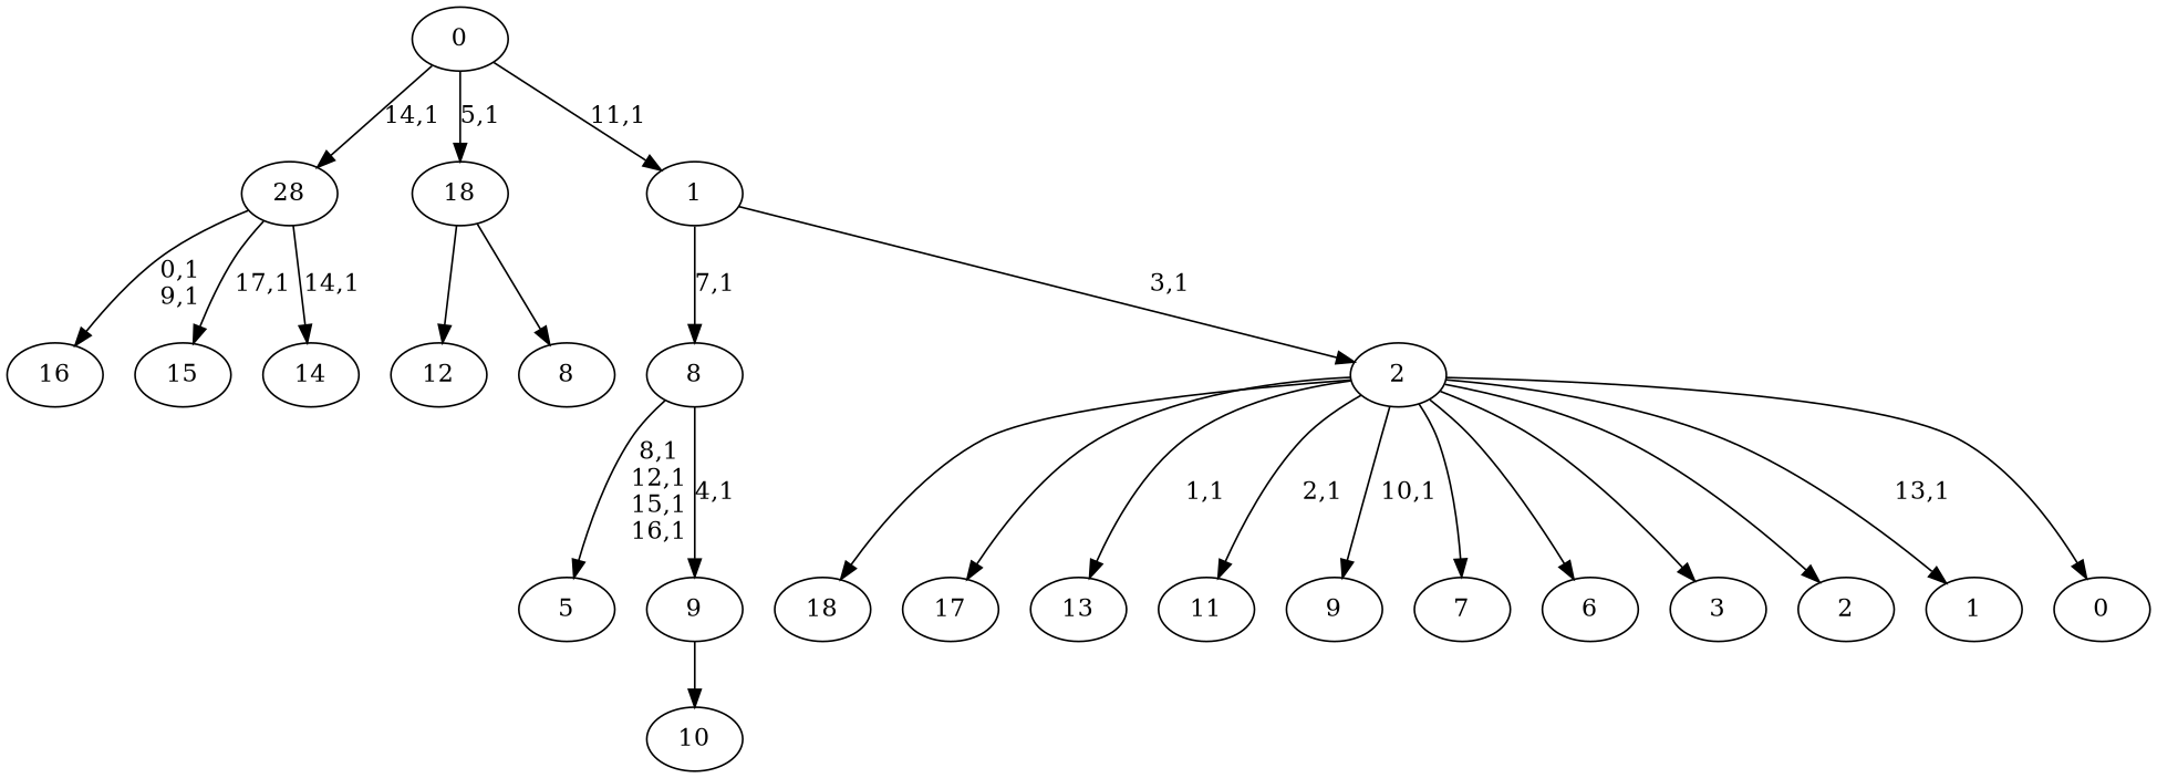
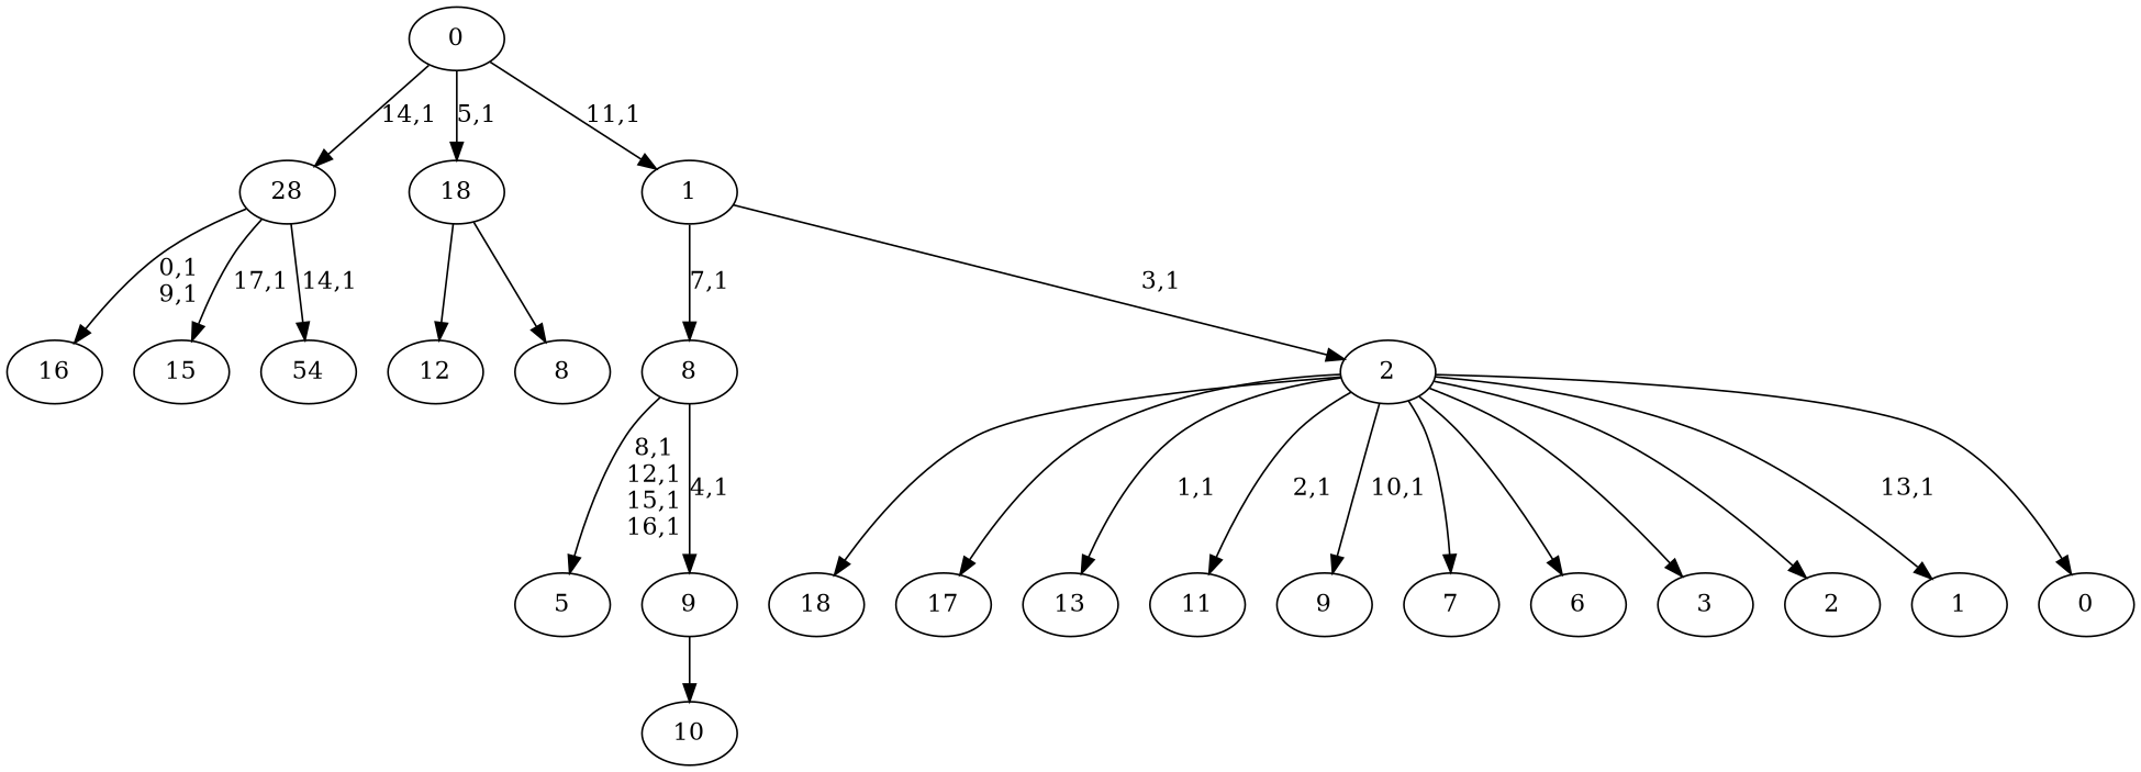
  digraph {
    n1 [label=18]
    n2 [label=17]
    n3 [label=16]
    n4 [label=15]
-   n5 [label=14]
+   n5 [label=54]
    28
    n7 [label=13]
    n8 [label=12]
    n9 [label=11]
    n10 [label=10]
    n11 [label=9]
    n12 [label=8]
    18
    n14 [label=7]
    n15 [label=6]
    n16 [label=5]
    9
    8
    n19 [label=3]
    n20 [label=2]
    n21 [label=1]
    n22 [label=0]
    2
    1
    0
    28 -> n3 [label="0,1\n9,1"]
    28 -> n4 [label="17,1"]
    28 -> n5 [label="14,1"]
    18 -> n8
    18 -> n12
    9 -> n10
    8 -> n16 [label="8,1\n12,1\n15,1\n16,1"]
    8 -> 9 [label="4,1"]
    2 -> n1
    2 -> n2
    2 -> n7 [label="1,1"]
    2 -> n9 [label="2,1"]
    2 -> n11 [label="10,1"]
    2 -> n14
    2 -> n15
    2 -> n19
    2 -> n20
    2 -> n21 [label="13,1"]
    2 -> n22
    1 -> 8 [label="7,1"]
    1 -> 2 [label="3,1"]
    0 -> 28 [label="14,1"]
    0 -> 18 [label="5,1"]
    0 -> 1 [label="11,1"]
  }
